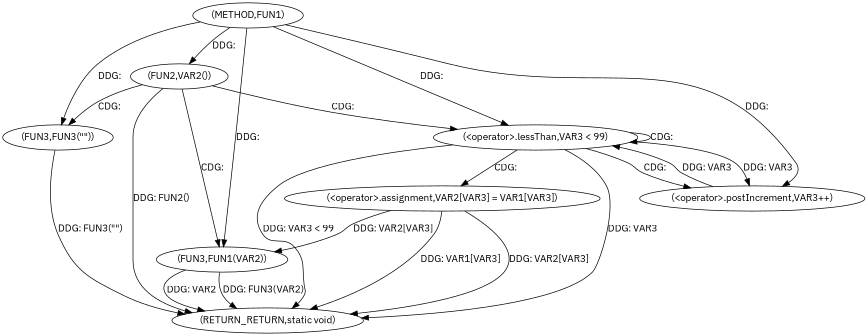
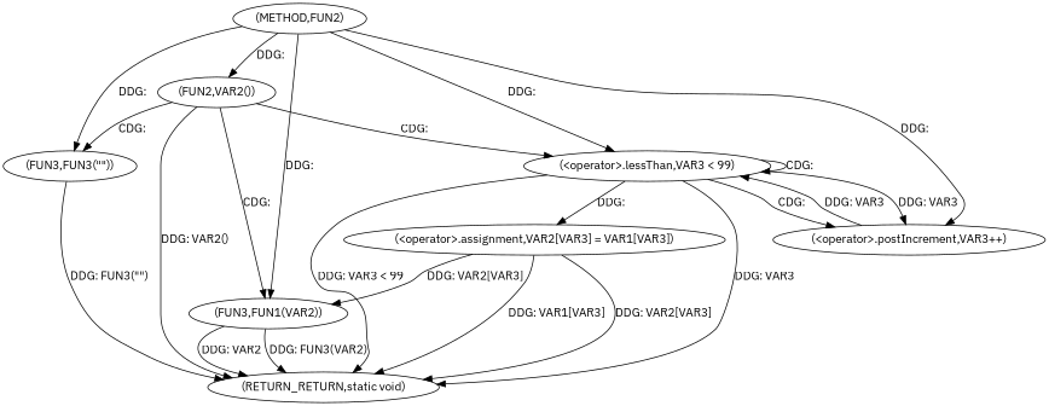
  digraph {
    fontname="IBM Plex Sans"
    node [fontname="IBM Plex Sans"]
    edge [fontname="IBM Plex Sans"]
-   n1 [label="(METHOD,FUN1)"]
+   n1 [label="(METHOD,FUN2)"]
    n2 [label="(FUN2,VAR2())"]
    n3 [label="(FUN3,FUN3(\"\"))"]
    n4 [label="(<operator>.lessThan,VAR3 < 99)"]
    n5 [label="(<operator>.postIncrement,VAR3++)"]
    n6 [label="(FUN3,FUN1(VAR2))"]
    n7 [label="(RETURN_RETURN,static void)"]
    n8 [label="(<operator>.assignment,VAR2[VAR3] = VAR1[VAR3])"]
    n1 -> n2 [label="DDG: "]
    n1 -> n3 [label="DDG: "]
    n1 -> n4 [label="DDG: "]
    n1 -> n5 [label="DDG: "]
    n1 -> n6 [label="DDG: "]
    n2 -> n3 [label="CDG: "]
    n2 -> n4 [label="CDG: "]
    n2 -> n6 [label="CDG: "]
-   n2 -> n7 [label="DDG: FUN2()"]
+   n2 -> n7 [label="DDG: VAR2()"]
    n3 -> n7 [label="DDG: FUN3(\"\")"]
    n4 -> n4 [label="CDG: "]
    n4 -> n5 [label="DDG: VAR3"]
    n4 -> n5 [label="CDG: "]
    n4 -> n7 [label="DDG: VAR3 < 99"]
    n4 -> n7 [label="DDG: VAR3"]
-   n4 -> n8 [label="CDG: "]
+   n4 -> n8 [label="DDG: "]
    n5 -> n4 [label="DDG: VAR3"]
    n6 -> n7 [label="DDG: FUN3(VAR2)"]
    n6 -> n7 [label="DDG: VAR2"]
    n8 -> n6 [label="DDG: VAR2[VAR3]"]
    n8 -> n7 [label="DDG: VAR1[VAR3]"]
    n8 -> n7 [label="DDG: VAR2[VAR3]"]
  }
